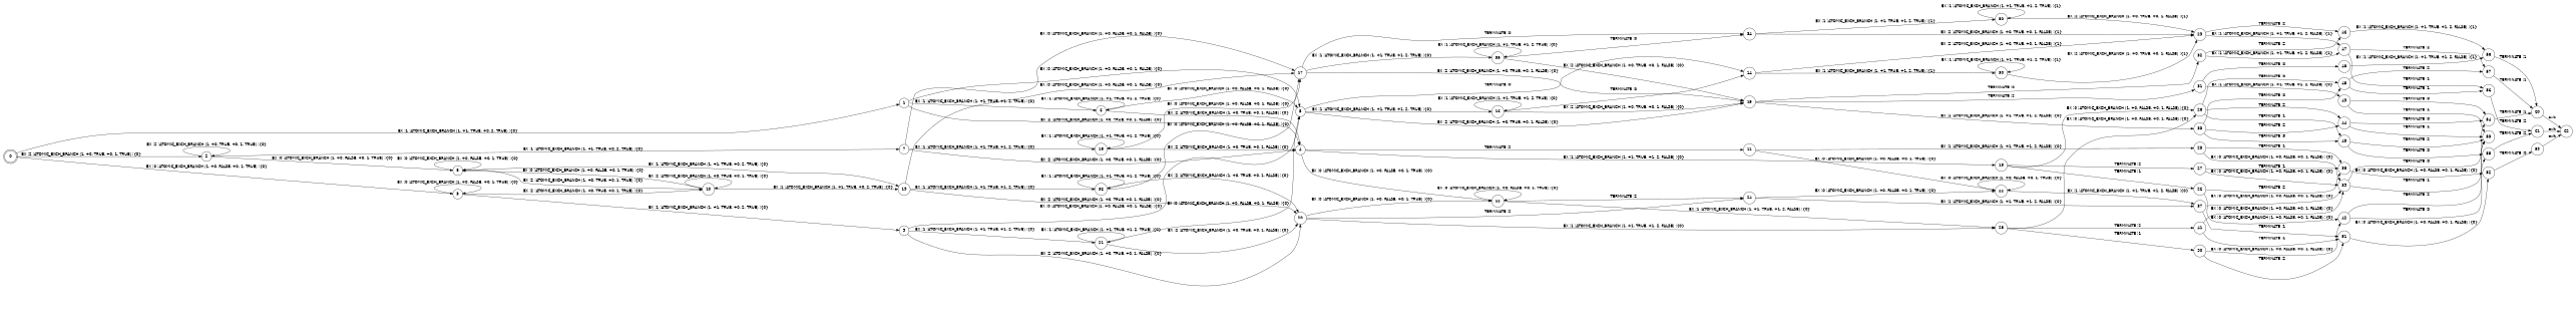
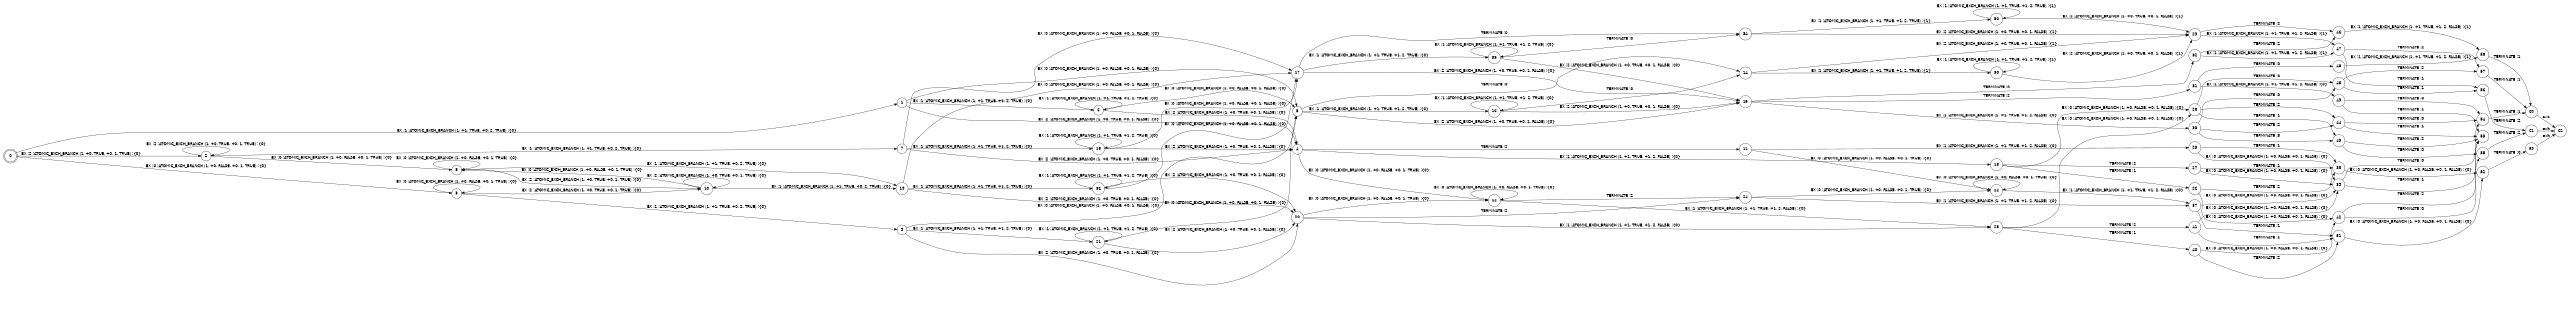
  digraph {
    fontname="DejaVu Sans"
    rankdir=LR
    node [fontname="DejaVu Sans" shape=circle]
    edge [fontname="DejaVu Sans"]
    0 [peripheries=2]
    1
    2
    3
    4
    5
    6
    7
    8
    9
    10
    11
    12
    13
    14
    15
    16
    17
    18
    19
    20
    21
    22
    23
    24
    25
    26
    27
    28
    29
    30
    31
    32
    33
    34
    35
    36
    37
    38
    39
-   40 [label=90]
+   40
    41
    42
    43
    44
    45
    46
    47
    48
    49
    50
    51
    52
    53
    54
    55
    56
    57
    58
    59
    60
    61
    62
    0 -> 1 [label="EX !1 !ATOMIC_EXCH_BRANCH (1, +1, TRUE, +0, 2, TRUE) !{0}"]
    0 -> 2 [label="EX !2 !ATOMIC_EXCH_BRANCH (1, +0, TRUE, +0, 1, TRUE) !{0}"]
    0 -> 3 [label="EX !0 !ATOMIC_EXCH_BRANCH (1, +0, FALSE, +0, 1, TRUE) !{0}"]
    1 -> 4 [label="EX !2 !ATOMIC_EXCH_BRANCH (1, +0, TRUE, +0, 1, FALSE) !{0}"]
    1 -> 5 [label="EX !0 !ATOMIC_EXCH_BRANCH (1, +0, FALSE, +0, 1, FALSE) !{0}"]
    1 -> 6 [label="EX !1 !ATOMIC_EXCH_BRANCH (1, +1, TRUE, +1, 2, TRUE) !{0}"]
    2 -> 2 [label="EX !2 !ATOMIC_EXCH_BRANCH (1, +0, TRUE, +0, 1, TRUE) !{0}"]
    2 -> 7 [label="EX !1 !ATOMIC_EXCH_BRANCH (1, +1, TRUE, +0, 2, TRUE) !{0}"]
    2 -> 8 [label="EX !0 !ATOMIC_EXCH_BRANCH (1, +0, FALSE, +0, 1, TRUE) !{0}"]
    3 -> 3 [label="EX !0 !ATOMIC_EXCH_BRANCH (1, +0, FALSE, +0, 1, TRUE) !{0}"]
    3 -> 9 [label="EX !1 !ATOMIC_EXCH_BRANCH (1, +1, TRUE, +0, 2, TRUE) !{0}"]
    3 -> 10 [label="EX !2 !ATOMIC_EXCH_BRANCH (1, +0, TRUE, +0, 1, TRUE) !{0}"]
    4 -> 11 [label="TERMINATE !2"]
    4 -> 12 [label="EX !0 !ATOMIC_EXCH_BRANCH (1, +0, FALSE, +0, 1, TRUE) !{0}"]
    4 -> 13 [label="EX !1 !ATOMIC_EXCH_BRANCH (1, +1, TRUE, +1, 2, FALSE) !{0}"]
    5 -> 14 [label="TERMINATE !0"]
    5 -> 15 [label="EX !2 !ATOMIC_EXCH_BRANCH (1, +0, TRUE, +0, 1, FALSE) !{0}"]
    5 -> 16 [label="EX !1 !ATOMIC_EXCH_BRANCH (1, +1, TRUE, +1, 2, TRUE) !{0}"]
    6 -> 4 [label="EX !2 !ATOMIC_EXCH_BRANCH (1, +0, TRUE, +0, 1, FALSE) !{0}"]
    6 -> 5 [label="EX !0 !ATOMIC_EXCH_BRANCH (1, +0, FALSE, +0, 1, FALSE) !{0}"]
    6 -> 6 [label="EX !1 !ATOMIC_EXCH_BRANCH (1, +1, TRUE, +1, 2, TRUE) !{0}"]
    7 -> 4 [label="EX !2 !ATOMIC_EXCH_BRANCH (1, +0, TRUE, +0, 1, FALSE) !{0}"]
    7 -> 17 [label="EX !0 !ATOMIC_EXCH_BRANCH (1, +0, FALSE, +0, 1, FALSE) !{0}"]
    7 -> 18 [label="EX !1 !ATOMIC_EXCH_BRANCH (1, +1, TRUE, +1, 2, TRUE) !{0}"]
    8 -> 8 [label="EX !0 !ATOMIC_EXCH_BRANCH (1, +0, FALSE, +0, 1, TRUE) !{0}"]
    8 -> 10 [label="EX !2 !ATOMIC_EXCH_BRANCH (1, +0, TRUE, +0, 1, TRUE) !{0}"]
    8 -> 19 [label="EX !1 !ATOMIC_EXCH_BRANCH (1, +1, TRUE, +0, 2, TRUE) !{0}"]
    9 -> 5 [label="EX !0 !ATOMIC_EXCH_BRANCH (1, +0, FALSE, +0, 1, FALSE) !{0}"]
    9 -> 20 [label="EX !2 !ATOMIC_EXCH_BRANCH (1, +0, TRUE, +0, 1, FALSE) !{0}"]
    9 -> 21 [label="EX !1 !ATOMIC_EXCH_BRANCH (1, +1, TRUE, +1, 2, TRUE) !{0}"]
    10 -> 8 [label="EX !0 !ATOMIC_EXCH_BRANCH (1, +0, FALSE, +0, 1, TRUE) !{0}"]
    10 -> 10 [label="EX !2 !ATOMIC_EXCH_BRANCH (1, +0, TRUE, +0, 1, TRUE) !{0}"]
    10 -> 19 [label="EX !1 !ATOMIC_EXCH_BRANCH (1, +1, TRUE, +0, 2, TRUE) !{0}"]
    11 -> 22 [label="EX !0 !ATOMIC_EXCH_BRANCH (1, +0, FALSE, +0, 1, TRUE) !{0}"]
    11 -> 23 [label="EX !1 !ATOMIC_EXCH_BRANCH (1, +1, TRUE, +1, 2, FALSE) !{0}"]
    12 -> 12 [label="EX !0 !ATOMIC_EXCH_BRANCH (1, +0, FALSE, +0, 1, TRUE) !{0}"]
    12 -> 24 [label="TERMINATE !2"]
    12 -> 25 [label="EX !1 !ATOMIC_EXCH_BRANCH (1, +1, TRUE, +1, 2, FALSE) !{0}"]
    13 -> 26 [label="TERMINATE !1"]
    13 -> 27 [label="TERMINATE !2"]
    13 -> 28 [label="EX !0 !ATOMIC_EXCH_BRANCH (1, +0, FALSE, +0, 1, FALSE) !{0}"]
    14 -> 29 [label="EX !2 !ATOMIC_EXCH_BRANCH (1, +0, TRUE, +0, 1, FALSE) !{1}"]
    14 -> 30 [label="EX !1 !ATOMIC_EXCH_BRANCH (1, +1, TRUE, +1, 2, TRUE) !{1}"]
    15 -> 31 [label="TERMINATE !2"]
    15 -> 32 [label="TERMINATE !0"]
    15 -> 33 [label="EX !1 !ATOMIC_EXCH_BRANCH (1, +1, TRUE, +1, 2, FALSE) !{0}"]
    16 -> 14 [label="TERMINATE !0"]
    16 -> 15 [label="EX !2 !ATOMIC_EXCH_BRANCH (1, +0, TRUE, +0, 1, FALSE) !{0}"]
    16 -> 16 [label="EX !1 !ATOMIC_EXCH_BRANCH (1, +1, TRUE, +1, 2, TRUE) !{0}"]
    17 -> 15 [label="EX !2 !ATOMIC_EXCH_BRANCH (1, +0, TRUE, +0, 1, FALSE) !{0}"]
    17 -> 34 [label="TERMINATE !0"]
    17 -> 35 [label="EX !1 !ATOMIC_EXCH_BRANCH (1, +1, TRUE, +1, 2, TRUE) !{0}"]
    18 -> 4 [label="EX !2 !ATOMIC_EXCH_BRANCH (1, +0, TRUE, +0, 1, FALSE) !{0}"]
    18 -> 17 [label="EX !0 !ATOMIC_EXCH_BRANCH (1, +0, FALSE, +0, 1, FALSE) !{0}"]
    18 -> 18 [label="EX !1 !ATOMIC_EXCH_BRANCH (1, +1, TRUE, +1, 2, TRUE) !{0}"]
    19 -> 17 [label="EX !0 !ATOMIC_EXCH_BRANCH (1, +0, FALSE, +0, 1, FALSE) !{0}"]
    19 -> 20 [label="EX !2 !ATOMIC_EXCH_BRANCH (1, +0, TRUE, +0, 1, FALSE) !{0}"]
    19 -> 36 [label="EX !1 !ATOMIC_EXCH_BRANCH (1, +1, TRUE, +1, 2, TRUE) !{0}"]
    20 -> 12 [label="EX !0 !ATOMIC_EXCH_BRANCH (1, +0, FALSE, +0, 1, TRUE) !{0}"]
    20 -> 24 [label="TERMINATE !2"]
    20 -> 25 [label="EX !1 !ATOMIC_EXCH_BRANCH (1, +1, TRUE, +1, 2, FALSE) !{0}"]
    21 -> 5 [label="EX !0 !ATOMIC_EXCH_BRANCH (1, +0, FALSE, +0, 1, FALSE) !{0}"]
    21 -> 20 [label="EX !2 !ATOMIC_EXCH_BRANCH (1, +0, TRUE, +0, 1, FALSE) !{0}"]
    21 -> 21 [label="EX !1 !ATOMIC_EXCH_BRANCH (1, +1, TRUE, +1, 2, TRUE) !{0}"]
    22 -> 22 [label="EX !0 !ATOMIC_EXCH_BRANCH (1, +0, FALSE, +0, 1, TRUE) !{0}"]
    22 -> 37 [label="EX !1 !ATOMIC_EXCH_BRANCH (1, +1, TRUE, +1, 2, FALSE) !{0}"]
    23 -> 38 [label="TERMINATE !1"]
    23 -> 39 [label="EX !0 !ATOMIC_EXCH_BRANCH (1, +0, FALSE, +0, 1, FALSE) !{0}"]
    24 -> 22 [label="EX !0 !ATOMIC_EXCH_BRANCH (1, +0, FALSE, +0, 1, TRUE) !{0}"]
    24 -> 37 [label="EX !1 !ATOMIC_EXCH_BRANCH (1, +1, TRUE, +1, 2, FALSE) !{0}"]
    25 -> 28 [label="EX !0 !ATOMIC_EXCH_BRANCH (1, +0, FALSE, +0, 1, FALSE) !{0}"]
    25 -> 40 [label="TERMINATE !1"]
    25 -> 41 [label="TERMINATE !2"]
    26 -> 38 [label="TERMINATE !2"]
    26 -> 42 [label="EX !0 !ATOMIC_EXCH_BRANCH (1, +0, FALSE, +0, 1, FALSE) !{0}"]
    27 -> 38 [label="TERMINATE !1"]
    27 -> 39 [label="EX !0 !ATOMIC_EXCH_BRANCH (1, +0, FALSE, +0, 1, FALSE) !{0}"]
    28 -> 43 [label="TERMINATE !1"]
    28 -> 44 [label="TERMINATE !2"]
    28 -> 45 [label="TERMINATE !0"]
    29 -> 46 [label="TERMINATE !2"]
    29 -> 47 [label="EX !1 !ATOMIC_EXCH_BRANCH (1, +1, TRUE, +1, 2, FALSE) !{1}"]
    30 -> 29 [label="EX !2 !ATOMIC_EXCH_BRANCH (1, +0, TRUE, +0, 1, FALSE) !{1}"]
    30 -> 30 [label="EX !1 !ATOMIC_EXCH_BRANCH (1, +1, TRUE, +1, 2, TRUE) !{1}"]
    31 -> 48 [label="TERMINATE !0"]
    31 -> 49 [label="EX !1 !ATOMIC_EXCH_BRANCH (1, +1, TRUE, +1, 2, FALSE) !{0}"]
    32 -> 46 [label="TERMINATE !2"]
    32 -> 47 [label="EX !1 !ATOMIC_EXCH_BRANCH (1, +1, TRUE, +1, 2, FALSE) !{1}"]
    33 -> 43 [label="TERMINATE !3"]
    33 -> 44 [label="TERMINATE !2"]
    33 -> 45 [label="TERMINATE !0"]
    34 -> 29 [label="EX !2 !ATOMIC_EXCH_BRANCH (1, +0, TRUE, +0, 1, FALSE) !{1}"]
    34 -> 50 [label="EX !1 !ATOMIC_EXCH_BRANCH (1, +1, TRUE, +1, 2, TRUE) !{1}"]
    35 -> 15 [label="EX !2 !ATOMIC_EXCH_BRANCH (1, +0, TRUE, +0, 1, FALSE) !{0}"]
    35 -> 34 [label="TERMINATE !0"]
    35 -> 35 [label="EX !1 !ATOMIC_EXCH_BRANCH (1, +1, TRUE, +1, 2, TRUE) !{0}"]
    36 -> 17 [label="EX !0 !ATOMIC_EXCH_BRANCH (1, +0, FALSE, +0, 1, FALSE) !{0}"]
    36 -> 20 [label="EX !2 !ATOMIC_EXCH_BRANCH (1, +0, TRUE, +0, 1, FALSE) !{0}"]
    36 -> 36 [label="EX !1 !ATOMIC_EXCH_BRANCH (1, +1, TRUE, +1, 2, TRUE) !{0}"]
    37 -> 39 [label="EX !0 !ATOMIC_EXCH_BRANCH (1, +0, FALSE, +0, 1, FALSE) !{0}"]
    37 -> 51 [label="TERMINATE !1"]
    38 -> 52 [label="EX !0 !ATOMIC_EXCH_BRANCH (1, +0, FALSE, +0, 1, FALSE) !{0}"]
    39 -> 53 [label="TERMINATE !1"]
    39 -> 54 [label="TERMINATE !0"]
    40 -> 42 [label="EX !0 !ATOMIC_EXCH_BRANCH (1, +0, FALSE, +0, 1, FALSE) !{0}"]
    40 -> 51 [label="TERMINATE !2"]
    41 -> 39 [label="EX !0 !ATOMIC_EXCH_BRANCH (1, +0, FALSE, +0, 1, FALSE) !{0}"]
    41 -> 51 [label="TERMINATE !1"]
    42 -> 53 [label="TERMINATE !2"]
    42 -> 55 [label="TERMINATE !0"]
    43 -> 53 [label="TERMINATE !2"]
    43 -> 55 [label="TERMINATE !0"]
    44 -> 53 [label="TERMINATE !1"]
    44 -> 54 [label="TERMINATE !0"]
    45 -> 56 [label="TERMINATE !1"]
    45 -> 57 [label="TERMINATE !2"]
    46 -> 58 [label="EX !1 !ATOMIC_EXCH_BRANCH (1, +1, TRUE, +1, 2, FALSE) !{1}"]
    47 -> 56 [label="TERMINATE !1"]
    47 -> 57 [label="TERMINATE !2"]
    48 -> 58 [label="EX !1 !ATOMIC_EXCH_BRANCH (1, +1, TRUE, +1, 2, FALSE) !{1}"]
    49 -> 53 [label="TERMINATE !1"]
    49 -> 54 [label="TERMINATE !0"]
    50 -> 29 [label="EX !2 !ATOMIC_EXCH_BRANCH (1, +0, TRUE, +0, 1, FALSE) !{1}"]
    50 -> 50 [label="EX !1 !ATOMIC_EXCH_BRANCH (1, +1, TRUE, +1, 2, TRUE) !{1}"]
    51 -> 52 [label="EX !0 !ATOMIC_EXCH_BRANCH (1, +0, FALSE, +0, 1, FALSE) !{0}"]
    52 -> 59 [label="TERMINATE !0"]
    54 -> 60 [label="TERMINATE !1"]
    55 -> 61 [label="TERMINATE !2"]
    56 -> 61 [label="TERMINATE !2"]
    57 -> 60 [label="TERMINATE !1"]
    58 -> 60 [label="TERMINATE !1"]
    59 -> 62 [label=exit]
    60 -> 62 [label=exit]
    61 -> 62 [label=exit]
  }
